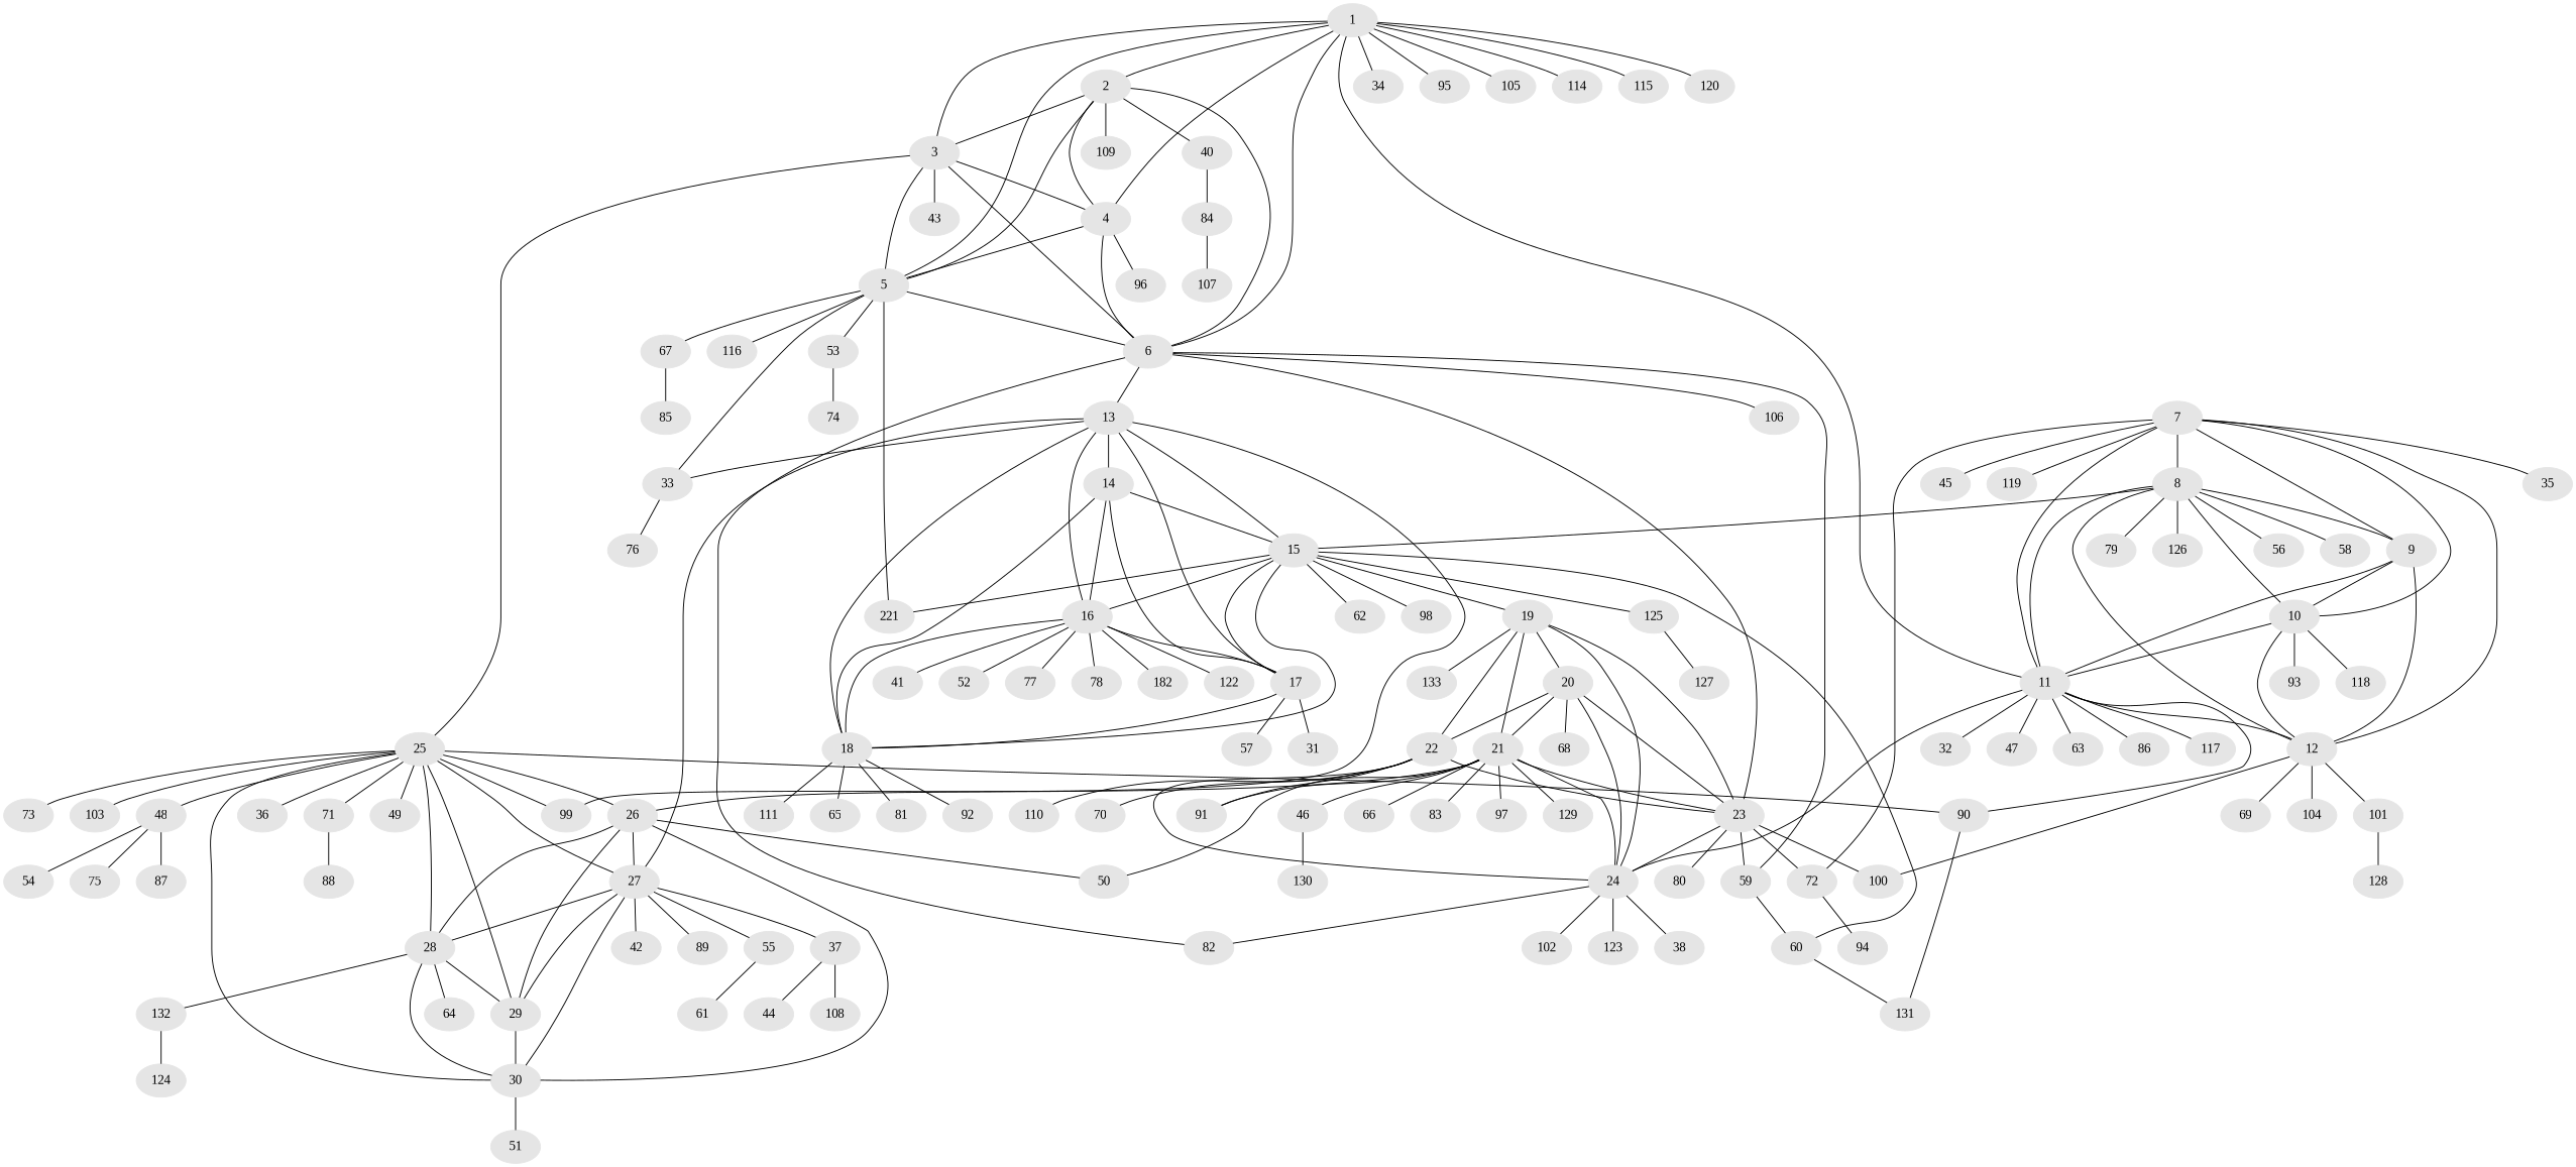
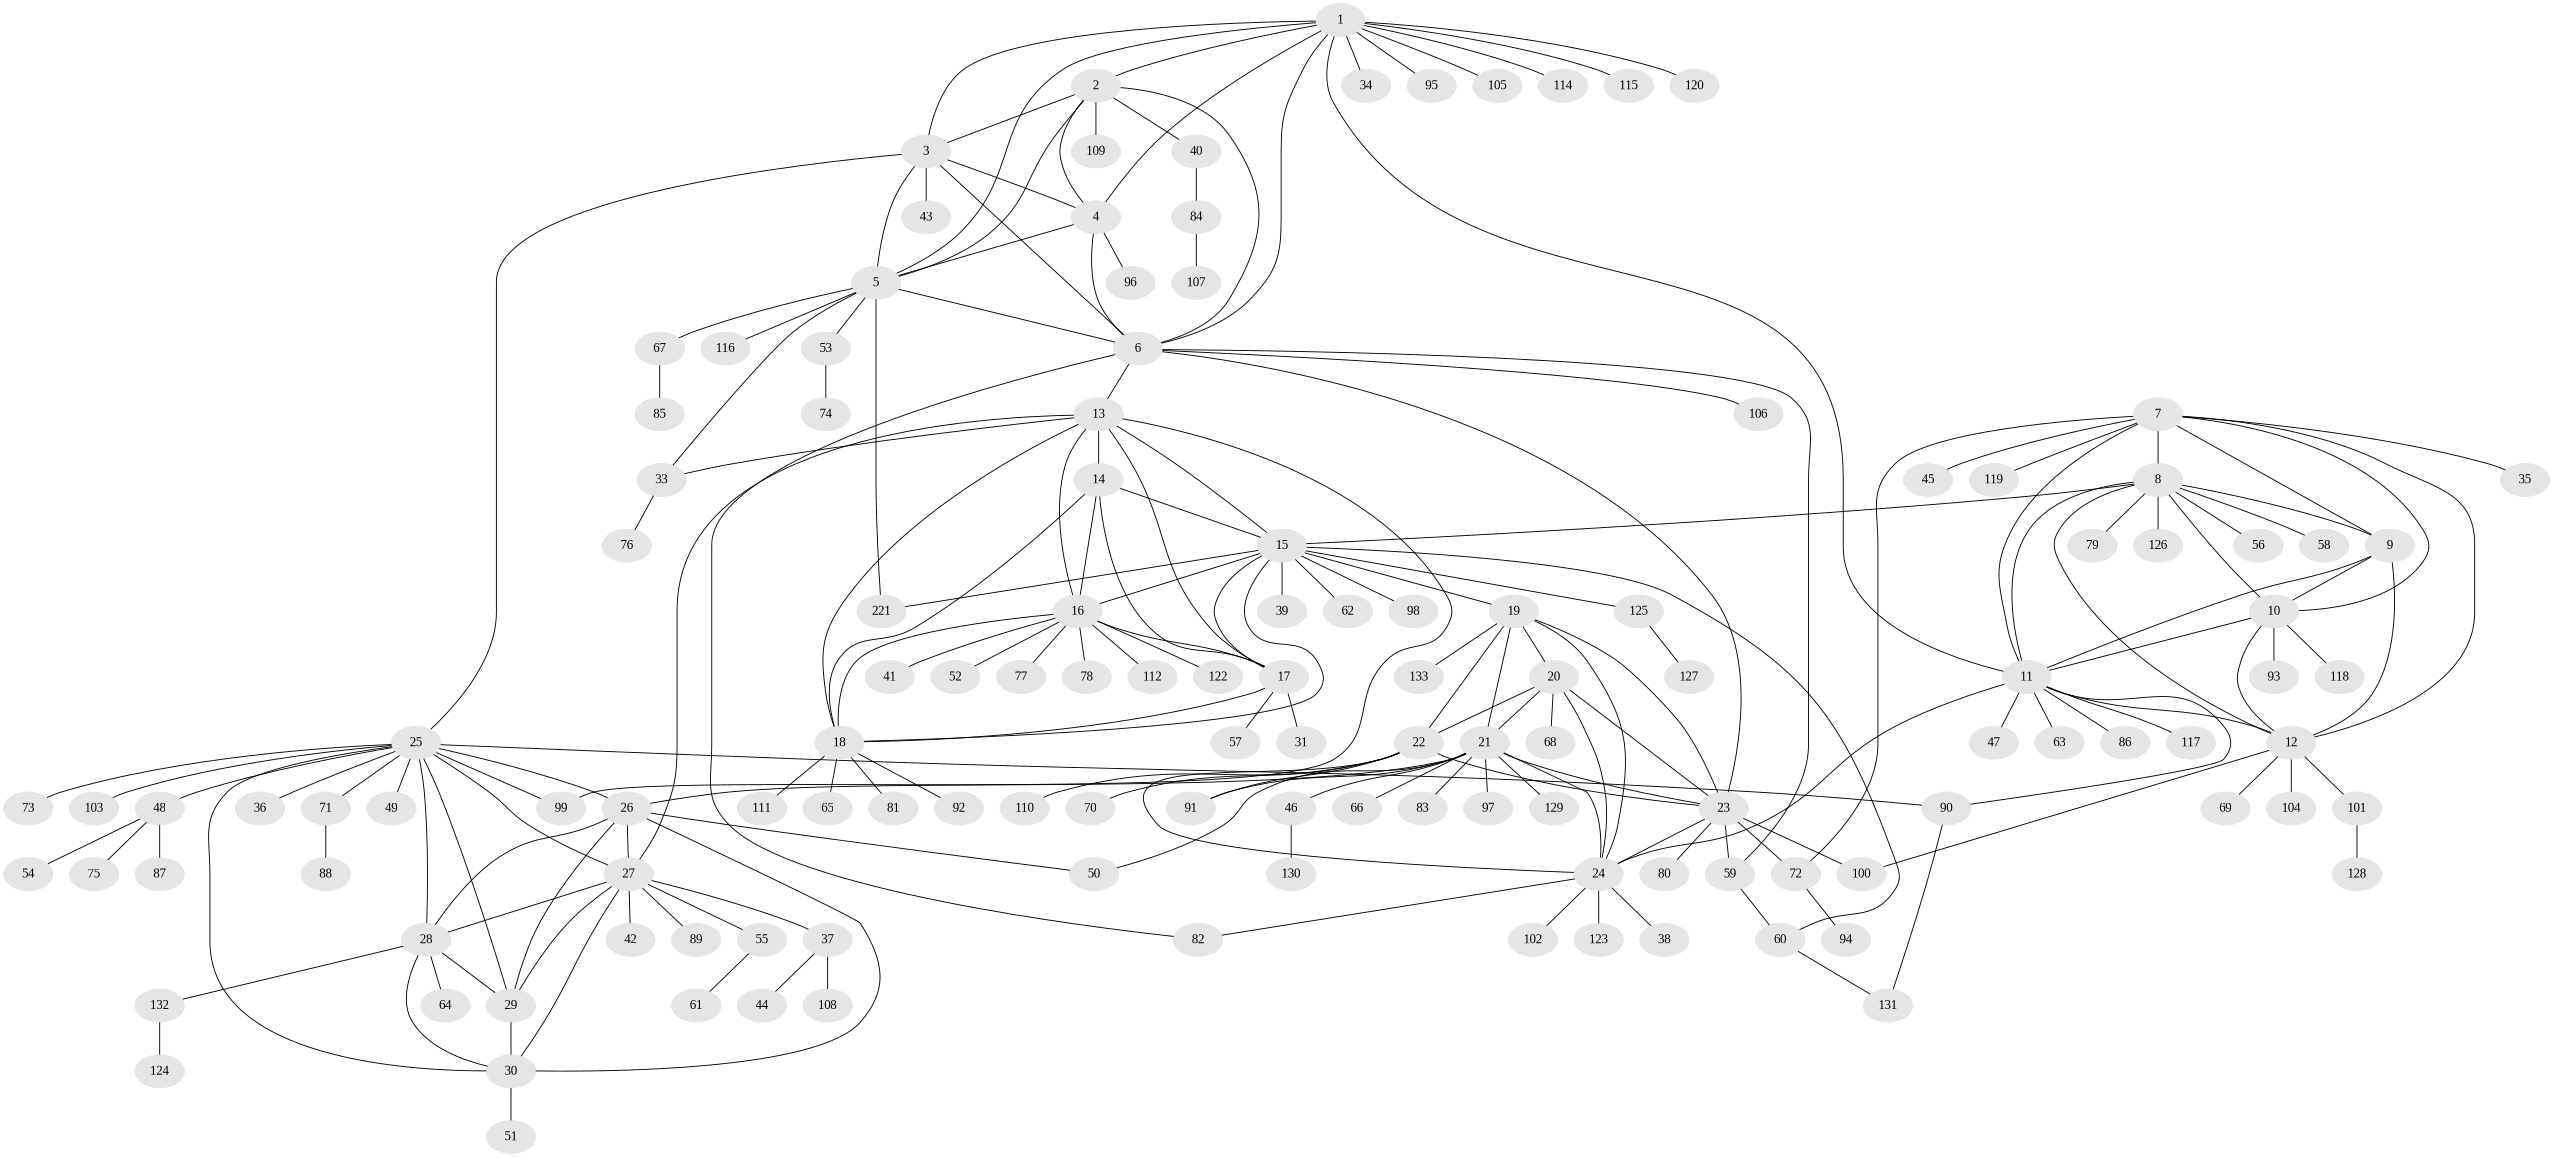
  graph {
    fontname="Liberation Serif"
    node [color=gray90 fontname="Liberation Serif" style=filled]
    edge [fontname="Liberation Serif"]
    1
    2
    3
    4
    5
    6
    11
    34
    95
    105
    114
    115
    120
    40
    109
    25
    43
    96
    33
    53
    67
    116
    n23 [label=221]
    13
    23
    59
    82
    106
    12
    24
-   32
    47
    63
    86
    90
    117
    84
    26
    27
    99
    28
    29
    30
    36
    48
    49
    71
    73
    103
    76
    74
    85
    15
    14
    16
    17
    18
    72
    100
    80
    60
    7
    8
    9
    10
    35
    45
    119
    56
    58
    79
    126
    93
    118
    69
    101
    104
    94
    19
+   39
    62
    98
    125
    50
    38
    102
    123
    131
    128
    41
    52
    77
    78
-   112 [label=182]
+   112
    122
    31
    57
    65
    81
    92
    111
    37
    42
    55
    89
    20
    21
    22
    n109 [label=133]
    127
    68
    46
    66
    83
    97
    129
    91
    70
    110
    130
    64
    132
    51
    54
    75
    87
    88
    44
    108
    61
    124
    107
    1 -- 2
    1 -- 3
    1 -- 4
    1 -- 5
    1 -- 6
    1 -- 11
    1 -- 34
    1 -- 95
    1 -- 105
    1 -- 114
    1 -- 115
    1 -- 120
    2 -- 3
    2 -- 4
    2 -- 5
    2 -- 6
    2 -- 40
    2 -- 109
    3 -- 4
    3 -- 5
    3 -- 6
    3 -- 25
    3 -- 43
    4 -- 5
    4 -- 6
    4 -- 96
    5 -- 6
    5 -- 33
    5 -- 53
    5 -- 67
    5 -- 116
    5 -- n23
    6 -- 13
    6 -- 23
    6 -- 59
    6 -- 82
    6 -- 106
    11 -- 12
    11 -- 24
-   11 -- 32
    11 -- 47
    11 -- 63
    11 -- 86
    11 -- 90
    11 -- 117
    40 -- 84
    25 -- 90
    25 -- 26
    25 -- 27
    25 -- 99
    25 -- 28
    25 -- 29
    25 -- 30
    25 -- 36
    25 -- 48
    25 -- 49
    25 -- 71
    25 -- 73
    25 -- 103
    33 -- 76
    53 -- 74
    67 -- 85
    13 -- 33
    13 -- 27
    13 -- 99
    13 -- 15
    13 -- 14
    13 -- 16
    13 -- 17
    13 -- 18
    23 -- 59
    23 -- 24
    23 -- 72
    23 -- 100
    23 -- 80
    59 -- 60
    12 -- 100
    12 -- 69
    12 -- 101
    12 -- 104
    24 -- 82
    24 -- 38
    24 -- 102
    24 -- 123
    90 -- 131
    84 -- 107
    26 -- 27
    26 -- 28
    26 -- 29
    26 -- 30
    26 -- 50
    27 -- 28
    27 -- 29
    27 -- 30
    27 -- 37
    27 -- 42
    27 -- 55
    27 -- 89
    28 -- 29
    28 -- 30
    28 -- 64
    28 -- 132
    29 -- 30
    30 -- 51
    48 -- 54
    48 -- 75
    48 -- 87
    71 -- 88
    15 -- n23
    15 -- 16
    15 -- 17
    15 -- 18
    15 -- 60
    15 -- 19
+   15 -- 39
    15 -- 62
    15 -- 98
    15 -- 125
    14 -- 15
    14 -- 16
    14 -- 17
    14 -- 18
    16 -- 17
    16 -- 18
    16 -- 41
    16 -- 52
    16 -- 77
    16 -- 78
    16 -- 112
    16 -- 122
    17 -- 18
    17 -- 31
    17 -- 57
    18 -- 65
    18 -- 81
    18 -- 92
    18 -- 111
    72 -- 94
    60 -- 131
    7 -- 11
    7 -- 12
    7 -- 72
    7 -- 8
    7 -- 9
    7 -- 10
    7 -- 35
    7 -- 45
    7 -- 119
    8 -- 11
    8 -- 12
    8 -- 15
    8 -- 9
    8 -- 10
    8 -- 56
    8 -- 58
    8 -- 79
    8 -- 126
    9 -- 11
    9 -- 12
    9 -- 10
    10 -- 11
    10 -- 12
    10 -- 93
    10 -- 118
    101 -- 128
    19 -- 23
    19 -- 24
    19 -- 20
    19 -- 21
    19 -- 22
    19 -- n109
    125 -- 127
    37 -- 44
    37 -- 108
    55 -- 61
    20 -- 23
    20 -- 24
    20 -- 21
    20 -- 22
    20 -- 68
    21 -- 23
    21 -- 24
    21 -- 26
    21 -- 50
    21 -- 46
    21 -- 66
    21 -- 83
    21 -- 97
    21 -- 129
    21 -- 91
    22 -- 23
    22 -- 24
    22 -- 91
    22 -- 70
    22 -- 110
    46 -- 130
    132 -- 124
  }
